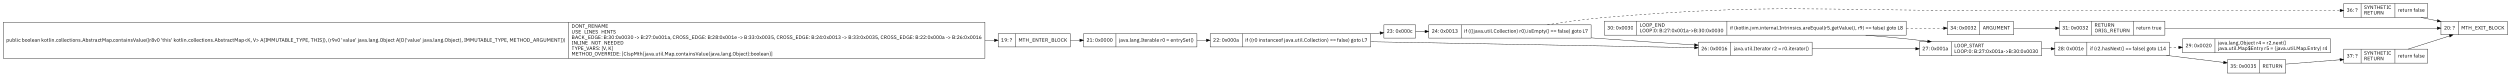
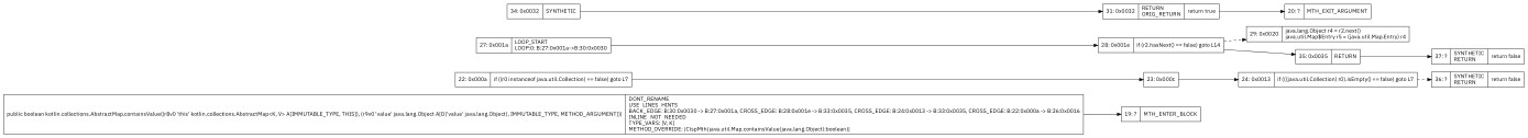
  digraph {
    fontname="IBM Plex Sans"
    rankdir=LR
    node [fontname="IBM Plex Sans" shape=record]
    edge [fontname="IBM Plex Sans"]
    n1 [label="{19\:\ ?|MTH_ENTER_BLOCK\l}"]
-   n2 [label="{21\:\ 0x0000|java.lang.Iterable r0 = entrySet()\l}"]
    n3 [label="{22\:\ 0x000a|if ((r0 instanceof java.util.Collection) == false) goto L7\l}"]
    n4 [label="{23\:\ 0x000c}"]
-   n5 [label="{26\:\ 0x0016|java.util.Iterator r2 = r0.iterator()\l}"]
    n6 [label="{24\:\ 0x0013|if (((java.util.Collection) r0).isEmpty() == false) goto L7\l}"]
    n7 [label="{27\:\ 0x001a|LOOP_START\lLOOP:0: B:27:0x001a\-\>B:30:0x0030\l}"]
    n8 [label="{36\:\ ?|SYNTHETIC\lRETURN\l|return false\l}"]
-   n9 [label="{20\:\ ?|MTH_EXIT_BLOCK\l}"]
+   n9 [label="{20\:\ ?|MTH_EXIT_ARGUMENT\l}"]
    n10 [label="{28\:\ 0x001e|if (r2.hasNext() == false) goto L14\l}"]
    n11 [label="{29\:\ 0x0020|java.lang.Object r4 = r2.next()\ljava.util.Map$Entry r5 = (java.util.Map.Entry) r4\l}"]
    n12 [label="{35\:\ 0x0035|RETURN\l}"]
    n13 [label="{37\:\ ?|SYNTHETIC\lRETURN\l|return false\l}"]
-   n14 [label="{30\:\ 0x0030|LOOP_END\lLOOP:0: B:27:0x001a\-\>B:30:0x0030\l|if (kotlin.jvm.internal.Intrinsics.areEqual(r5.getValue(), r9) == false) goto L8\l}"]
-   n15 [label="{34\:\ 0x0032|ARGUMENT\l}"]
+   n15 [label="{34\:\ 0x0032|SYNTHETIC\l}"]
    n16 [label="{31\:\ 0x0032|RETURN\lORIG_RETURN\l|return true\l}"]
    n17 [label="{public boolean kotlin.collections.AbstractMap.containsValue((r8v0 'this' kotlin.collections.AbstractMap\<K, V\> A[IMMUTABLE_TYPE, THIS]), (r9v0 'value' java.lang.Object A[D('value' java.lang.Object), IMMUTABLE_TYPE, METHOD_ARGUMENT]))  | DONT_RENAME\lUSE_LINES_HINTS\lBACK_EDGE: B:30:0x0030 \-\> B:27:0x001a, CROSS_EDGE: B:28:0x001e \-\> B:33:0x0035, CROSS_EDGE: B:24:0x0013 \-\> B:33:0x0035, CROSS_EDGE: B:22:0x000a \-\> B:26:0x0016\lINLINE_NOT_NEEDED\lTYPE_VARS: [V, K]\lMETHOD_OVERRIDE: [ClspMth\{java.util.Map.containsValue(java.lang.Object):boolean\}]\l}"]
-   n1 -> n2
-   n2 -> n3
    n3 -> n4 [style=solid]
-   n3 -> n5
    n4 -> n6
-   n5 -> n7
-   n6 -> n5
    n6 -> n8 [style=dashed]
    n7 -> n10
-   n8 -> n9
    n10 -> n11 [style=dashed]
    n10 -> n12
    n12 -> n13
-   n13 -> n9
-   n14 -> n7
-   n14 -> n15 [style=dashed]
    n15 -> n16
    n16 -> n9
    n17 -> n1
  }
